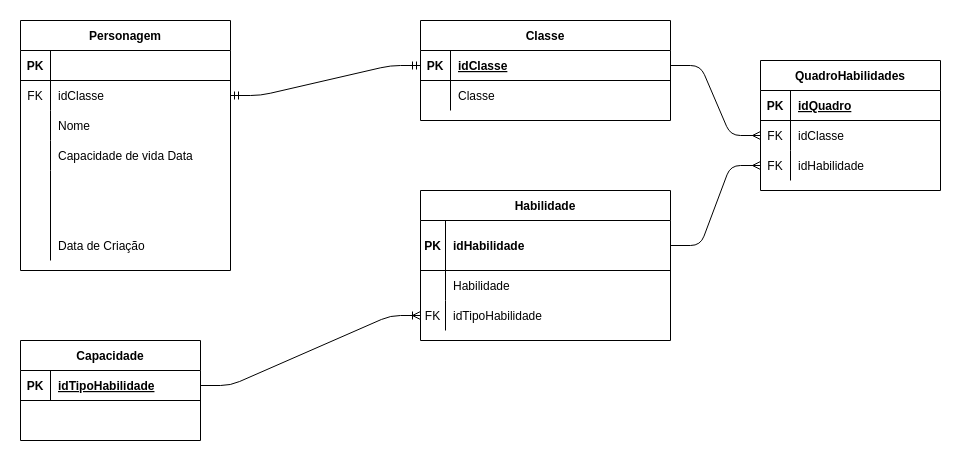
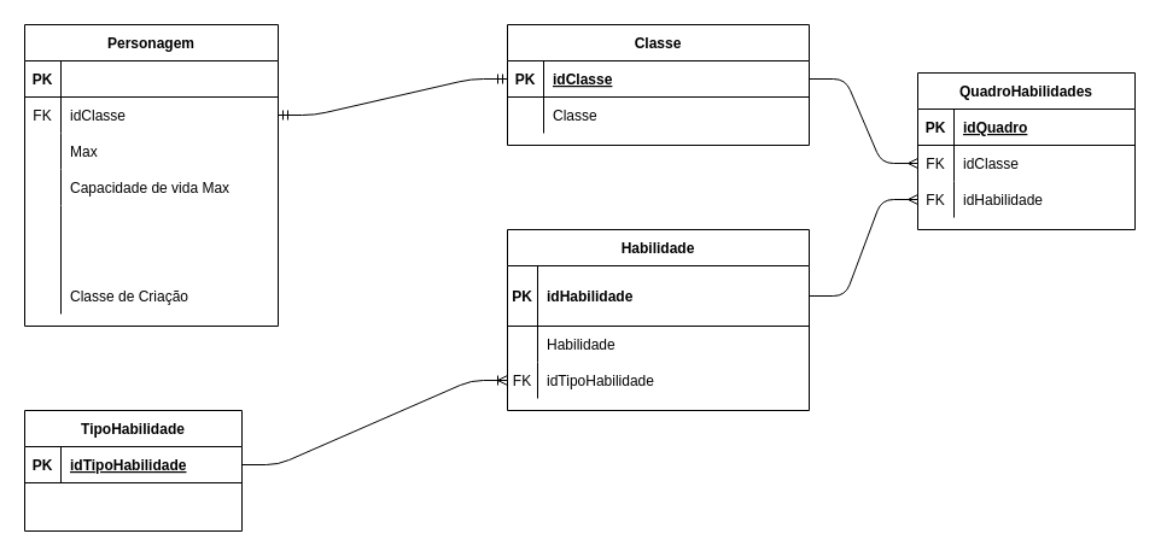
  <mxCell id="0" />
  <mxCell id="1" parent="0" />
  <mxCell id="2" value="Classe" style="shape=table;startSize=30;container=1;collapsible=1;childLayout=tableLayout;fixedRows=1;rowLines=0;fontStyle=1;align=center;resizeLast=1;" parent="1" vertex="1"><mxGeometry x="420" y="20" width="250" height="100" as="geometry" /></mxCell>
  <mxCell id="3" value="" style="shape=partialRectangle;collapsible=0;dropTarget=0;pointerEvents=0;fillColor=none;points=[[0,0.5],[1,0.5]];portConstraint=eastwest;top=0;left=0;right=0;bottom=1;" parent="2" vertex="1"><mxGeometry y="30" width="250" height="30" as="geometry" /></mxCell>
  <mxCell id="4" value="PK" style="shape=partialRectangle;overflow=hidden;connectable=0;fillColor=none;top=0;left=0;bottom=0;right=0;fontStyle=1;" parent="3" vertex="1"><mxGeometry width="30" height="30" as="geometry" /></mxCell>
  <mxCell id="5" value="idClasse" style="shape=partialRectangle;overflow=hidden;connectable=0;fillColor=none;top=0;left=0;bottom=0;right=0;align=left;spacingLeft=6;fontStyle=5;" parent="3" vertex="1"><mxGeometry x="30" width="220" height="30" as="geometry" /></mxCell>
  <mxCell id="6" value="" style="shape=partialRectangle;collapsible=0;dropTarget=0;pointerEvents=0;fillColor=none;points=[[0,0.5],[1,0.5]];portConstraint=eastwest;top=0;left=0;right=0;bottom=0;" parent="2" vertex="1"><mxGeometry y="60" width="250" height="30" as="geometry" /></mxCell>
  <mxCell id="7" value="" style="shape=partialRectangle;overflow=hidden;connectable=0;fillColor=none;top=0;left=0;bottom=0;right=0;" parent="6" vertex="1"><mxGeometry width="30" height="30" as="geometry" /></mxCell>
  <mxCell id="8" value="Classe" style="shape=partialRectangle;overflow=hidden;connectable=0;fillColor=none;top=0;left=0;bottom=0;right=0;align=left;spacingLeft=6;" parent="6" vertex="1"><mxGeometry x="30" width="220" height="30" as="geometry" /></mxCell>
  <mxCell id="9" value="Habilidade" style="shape=table;startSize=30;container=1;collapsible=1;childLayout=tableLayout;fixedRows=1;rowLines=0;fontStyle=1;align=center;resizeLast=1;" parent="1" vertex="1"><mxGeometry x="420" y="190" width="250" height="150" as="geometry" /></mxCell>
  <mxCell id="10" value="" style="shape=partialRectangle;collapsible=0;dropTarget=0;pointerEvents=0;fillColor=none;points=[[0,0.5],[1,0.5]];portConstraint=eastwest;top=0;left=0;right=0;bottom=1;" parent="9" vertex="1"><mxGeometry y="30" width="250" height="50" as="geometry" /></mxCell>
  <mxCell id="11" value="PK" style="shape=partialRectangle;overflow=hidden;connectable=0;fillColor=none;top=0;left=0;bottom=0;right=0;fontStyle=1;" parent="10" vertex="1"><mxGeometry width="25" height="50" as="geometry" /></mxCell>
  <mxCell id="12" value="idHabilidade" style="shape=partialRectangle;overflow=hidden;connectable=0;fillColor=none;top=0;left=0;bottom=0;right=0;align=left;spacingLeft=6;fontStyle=1;" parent="10" vertex="1"><mxGeometry x="25" width="225" height="50" as="geometry" /></mxCell>
  <mxCell id="13" value="" style="shape=partialRectangle;collapsible=0;dropTarget=0;pointerEvents=0;fillColor=none;points=[[0,0.5],[1,0.5]];portConstraint=eastwest;top=0;left=0;right=0;bottom=0;" parent="9" vertex="1"><mxGeometry y="80" width="250" height="30" as="geometry" /></mxCell>
  <mxCell id="14" value="" style="shape=partialRectangle;overflow=hidden;connectable=0;fillColor=none;top=0;left=0;bottom=0;right=0;" parent="13" vertex="1"><mxGeometry width="25" height="30" as="geometry" /></mxCell>
  <mxCell id="15" value="Habilidade" style="shape=partialRectangle;overflow=hidden;connectable=0;fillColor=none;top=0;left=0;bottom=0;right=0;align=left;spacingLeft=6;" parent="13" vertex="1"><mxGeometry x="25" width="225" height="30" as="geometry" /></mxCell>
  <mxCell id="16" value="" style="shape=partialRectangle;collapsible=0;dropTarget=0;pointerEvents=0;fillColor=none;points=[[0,0.5],[1,0.5]];portConstraint=eastwest;top=0;left=0;right=0;bottom=0;" vertex="1" parent="9"><mxGeometry y="110" width="250" height="30" as="geometry" /></mxCell>
  <mxCell id="17" value="FK" style="shape=partialRectangle;overflow=hidden;connectable=0;fillColor=none;top=0;left=0;bottom=0;right=0;" vertex="1" parent="16"><mxGeometry width="25" height="30" as="geometry" /></mxCell>
  <mxCell id="18" value="idTipoHabilidade" style="shape=partialRectangle;overflow=hidden;connectable=0;fillColor=none;top=0;left=0;bottom=0;right=0;align=left;spacingLeft=6;" vertex="1" parent="16"><mxGeometry x="25" width="225" height="30" as="geometry" /></mxCell>
- <mxCell id="19" value="Capacidade" style="shape=table;startSize=30;container=1;collapsible=1;childLayout=tableLayout;fixedRows=1;rowLines=0;fontStyle=1;align=center;resizeLast=1;" vertex="1" parent="1"><mxGeometry x="20" y="340" width="180" height="100" as="geometry" /></mxCell>
+ <mxCell id="19" value="TipoHabilidade" style="shape=table;startSize=30;container=1;collapsible=1;childLayout=tableLayout;fixedRows=1;rowLines=0;fontStyle=1;align=center;resizeLast=1;" vertex="1" parent="1"><mxGeometry x="20" y="340" width="180" height="100" as="geometry" /></mxCell>
  <mxCell id="20" value="" style="shape=partialRectangle;collapsible=0;dropTarget=0;pointerEvents=0;fillColor=none;top=0;left=0;bottom=1;right=0;points=[[0,0.5],[1,0.5]];portConstraint=eastwest;" vertex="1" parent="19"><mxGeometry y="30" width="180" height="30" as="geometry" /></mxCell>
  <mxCell id="21" value="PK" style="shape=partialRectangle;connectable=0;fillColor=none;top=0;left=0;bottom=0;right=0;fontStyle=1;overflow=hidden;" vertex="1" parent="20"><mxGeometry width="30" height="30" as="geometry" /></mxCell>
  <mxCell id="22" value="idTipoHabilidade" style="shape=partialRectangle;connectable=0;fillColor=none;top=0;left=0;bottom=0;right=0;align=left;spacingLeft=6;fontStyle=5;overflow=hidden;" vertex="1" parent="20"><mxGeometry x="30" width="150" height="30" as="geometry" /></mxCell>
  <mxCell id="23" value="" style="shape=partialRectangle;collapsible=0;dropTarget=0;pointerEvents=0;fillColor=none;top=0;left=0;bottom=0;right=0;points=[[0,0.5],[1,0.5]];portConstraint=eastwest;" vertex="1" parent="19"><mxGeometry y="60" width="180" height="30" as="geometry" /></mxCell>
  <mxCell id="24" value="" style="shape=partialRectangle;connectable=0;fillColor=none;top=0;left=0;bottom=0;right=0;editable=1;overflow=hidden;" vertex="1" parent="23"><mxGeometry width="30" height="30" as="geometry" /></mxCell>
  <mxCell id="25" value="Personagem" style="shape=table;startSize=30;container=1;collapsible=1;childLayout=tableLayout;fixedRows=1;rowLines=0;fontStyle=1;align=center;resizeLast=1;" vertex="1" parent="1"><mxGeometry x="20" y="20" width="210" height="250" as="geometry" /></mxCell>
  <mxCell id="26" value="" style="shape=partialRectangle;collapsible=0;dropTarget=0;pointerEvents=0;fillColor=none;top=0;left=0;bottom=1;right=0;points=[[0,0.5],[1,0.5]];portConstraint=eastwest;" vertex="1" parent="25"><mxGeometry y="30" width="210" height="30" as="geometry" /></mxCell>
  <mxCell id="27" value="PK" style="shape=partialRectangle;connectable=0;fillColor=none;top=0;left=0;bottom=0;right=0;fontStyle=1;overflow=hidden;" vertex="1" parent="26"><mxGeometry width="30" height="30" as="geometry" /></mxCell>
  <mxCell id="28" value="" style="shape=partialRectangle;collapsible=0;dropTarget=0;pointerEvents=0;fillColor=none;top=0;left=0;bottom=0;right=0;points=[[0,0.5],[1,0.5]];portConstraint=eastwest;" vertex="1" parent="25"><mxGeometry y="60" width="210" height="30" as="geometry" /></mxCell>
  <mxCell id="29" value="FK" style="shape=partialRectangle;connectable=0;fillColor=none;top=0;left=0;bottom=0;right=0;editable=1;overflow=hidden;" vertex="1" parent="28"><mxGeometry width="30" height="30" as="geometry" /></mxCell>
  <mxCell id="30" value="idClasse" style="shape=partialRectangle;connectable=0;fillColor=none;top=0;left=0;bottom=0;right=0;align=left;spacingLeft=6;overflow=hidden;" vertex="1" parent="28"><mxGeometry x="30" width="180" height="30" as="geometry" /></mxCell>
  <mxCell id="31" value="" style="shape=partialRectangle;collapsible=0;dropTarget=0;pointerEvents=0;fillColor=none;top=0;left=0;bottom=0;right=0;points=[[0,0.5],[1,0.5]];portConstraint=eastwest;" vertex="1" parent="25"><mxGeometry y="90" width="210" height="30" as="geometry" /></mxCell>
  <mxCell id="32" value="" style="shape=partialRectangle;connectable=0;fillColor=none;top=0;left=0;bottom=0;right=0;editable=1;overflow=hidden;" vertex="1" parent="31"><mxGeometry width="30" height="30" as="geometry" /></mxCell>
- <mxCell id="33" value="Nome" style="shape=partialRectangle;connectable=0;fillColor=none;top=0;left=0;bottom=0;right=0;align=left;spacingLeft=6;overflow=hidden;" vertex="1" parent="31"><mxGeometry x="30" width="180" height="30" as="geometry" /></mxCell>
+ <mxCell id="33" value="Max" style="shape=partialRectangle;connectable=0;fillColor=none;top=0;left=0;bottom=0;right=0;align=left;spacingLeft=6;overflow=hidden;" vertex="1" parent="31"><mxGeometry x="30" width="180" height="30" as="geometry" /></mxCell>
  <mxCell id="34" value="" style="shape=partialRectangle;collapsible=0;dropTarget=0;pointerEvents=0;fillColor=none;top=0;left=0;bottom=0;right=0;points=[[0,0.5],[1,0.5]];portConstraint=eastwest;" vertex="1" parent="25"><mxGeometry y="120" width="210" height="30" as="geometry" /></mxCell>
  <mxCell id="35" value="" style="shape=partialRectangle;connectable=0;fillColor=none;top=0;left=0;bottom=0;right=0;editable=1;overflow=hidden;" vertex="1" parent="34"><mxGeometry width="30" height="30" as="geometry" /></mxCell>
- <mxCell id="36" value="Capacidade de vida Data" style="shape=partialRectangle;connectable=0;fillColor=none;top=0;left=0;bottom=0;right=0;align=left;spacingLeft=6;overflow=hidden;" vertex="1" parent="34"><mxGeometry x="30" width="180" height="30" as="geometry" /></mxCell>
+ <mxCell id="36" value="Capacidade de vida Max" style="shape=partialRectangle;connectable=0;fillColor=none;top=0;left=0;bottom=0;right=0;align=left;spacingLeft=6;overflow=hidden;" vertex="1" parent="34"><mxGeometry x="30" width="180" height="30" as="geometry" /></mxCell>
  <mxCell id="37" value="" style="shape=partialRectangle;collapsible=0;dropTarget=0;pointerEvents=0;fillColor=none;top=0;left=0;bottom=0;right=0;points=[[0,0.5],[1,0.5]];portConstraint=eastwest;" vertex="1" parent="25"><mxGeometry y="150" width="210" height="30" as="geometry" /></mxCell>
  <mxCell id="38" value="" style="shape=partialRectangle;connectable=0;fillColor=none;top=0;left=0;bottom=0;right=0;editable=1;overflow=hidden;" vertex="1" parent="37"><mxGeometry width="30" height="30" as="geometry" /></mxCell>
  <mxCell id="39" value="" style="shape=partialRectangle;collapsible=0;dropTarget=0;pointerEvents=0;fillColor=none;top=0;left=0;bottom=0;right=0;points=[[0,0.5],[1,0.5]];portConstraint=eastwest;" vertex="1" parent="25"><mxGeometry y="180" width="210" height="30" as="geometry" /></mxCell>
  <mxCell id="40" value="" style="shape=partialRectangle;connectable=0;fillColor=none;top=0;left=0;bottom=0;right=0;editable=1;overflow=hidden;" vertex="1" parent="39"><mxGeometry width="30" height="30" as="geometry" /></mxCell>
  <mxCell id="41" value="" style="shape=partialRectangle;collapsible=0;dropTarget=0;pointerEvents=0;fillColor=none;top=0;left=0;bottom=0;right=0;points=[[0,0.5],[1,0.5]];portConstraint=eastwest;" vertex="1" parent="25"><mxGeometry y="210" width="210" height="30" as="geometry" /></mxCell>
  <mxCell id="42" value="" style="shape=partialRectangle;connectable=0;fillColor=none;top=0;left=0;bottom=0;right=0;editable=1;overflow=hidden;" vertex="1" parent="41"><mxGeometry width="30" height="30" as="geometry" /></mxCell>
- <mxCell id="43" value="Data de Criação" style="shape=partialRectangle;connectable=0;fillColor=none;top=0;left=0;bottom=0;right=0;align=left;spacingLeft=6;overflow=hidden;" vertex="1" parent="41"><mxGeometry x="30" width="180" height="30" as="geometry" /></mxCell>
+ <mxCell id="43" value="Classe de Criação" style="shape=partialRectangle;connectable=0;fillColor=none;top=0;left=0;bottom=0;right=0;align=left;spacingLeft=6;overflow=hidden;" vertex="1" parent="41"><mxGeometry x="30" width="180" height="30" as="geometry" /></mxCell>
  <mxCell id="44" value="QuadroHabilidades" style="shape=table;startSize=30;container=1;collapsible=1;childLayout=tableLayout;fixedRows=1;rowLines=0;fontStyle=1;align=center;resizeLast=1;" vertex="1" parent="1"><mxGeometry x="760" y="60" width="180" height="130" as="geometry" /></mxCell>
  <mxCell id="45" value="" style="shape=partialRectangle;collapsible=0;dropTarget=0;pointerEvents=0;fillColor=none;top=0;left=0;bottom=1;right=0;points=[[0,0.5],[1,0.5]];portConstraint=eastwest;" vertex="1" parent="44"><mxGeometry y="30" width="180" height="30" as="geometry" /></mxCell>
  <mxCell id="46" value="PK" style="shape=partialRectangle;connectable=0;fillColor=none;top=0;left=0;bottom=0;right=0;fontStyle=1;overflow=hidden;" vertex="1" parent="45"><mxGeometry width="30" height="30" as="geometry" /></mxCell>
  <mxCell id="47" value="idQuadro" style="shape=partialRectangle;connectable=0;fillColor=none;top=0;left=0;bottom=0;right=0;align=left;spacingLeft=6;fontStyle=5;overflow=hidden;" vertex="1" parent="45"><mxGeometry x="30" width="150" height="30" as="geometry" /></mxCell>
  <mxCell id="48" value="" style="shape=partialRectangle;collapsible=0;dropTarget=0;pointerEvents=0;fillColor=none;top=0;left=0;bottom=0;right=0;points=[[0,0.5],[1,0.5]];portConstraint=eastwest;" vertex="1" parent="44"><mxGeometry y="60" width="180" height="30" as="geometry" /></mxCell>
  <mxCell id="49" value="FK" style="shape=partialRectangle;connectable=0;fillColor=none;top=0;left=0;bottom=0;right=0;editable=1;overflow=hidden;" vertex="1" parent="48"><mxGeometry width="30" height="30" as="geometry" /></mxCell>
  <mxCell id="50" value="idClasse" style="shape=partialRectangle;connectable=0;fillColor=none;top=0;left=0;bottom=0;right=0;align=left;spacingLeft=6;overflow=hidden;" vertex="1" parent="48"><mxGeometry x="30" width="150" height="30" as="geometry" /></mxCell>
  <mxCell id="51" value="" style="shape=partialRectangle;collapsible=0;dropTarget=0;pointerEvents=0;fillColor=none;top=0;left=0;bottom=0;right=0;points=[[0,0.5],[1,0.5]];portConstraint=eastwest;" vertex="1" parent="44"><mxGeometry y="90" width="180" height="30" as="geometry" /></mxCell>
  <mxCell id="52" value="FK" style="shape=partialRectangle;connectable=0;fillColor=none;top=0;left=0;bottom=0;right=0;editable=1;overflow=hidden;" vertex="1" parent="51"><mxGeometry width="30" height="30" as="geometry" /></mxCell>
  <mxCell id="53" value="idHabilidade" style="shape=partialRectangle;connectable=0;fillColor=none;top=0;left=0;bottom=0;right=0;align=left;spacingLeft=6;overflow=hidden;" vertex="1" parent="51"><mxGeometry x="30" width="150" height="30" as="geometry" /></mxCell>
  <mxCell id="54" value="" style="edgeStyle=entityRelationEdgeStyle;fontSize=12;html=1;endArrow=ERoneToMany;exitX=1;exitY=0.5;exitDx=0;exitDy=0;entryX=0;entryY=0.5;entryDx=0;entryDy=0;" edge="1" parent="1" source="20" target="16"><mxGeometry width="100" height="100" relative="1" as="geometry"><mxPoint x="360" y="480" as="sourcePoint" /><mxPoint x="460" y="380" as="targetPoint" /></mxGeometry></mxCell>
  <mxCell id="55" value="" style="edgeStyle=entityRelationEdgeStyle;fontSize=12;html=1;endArrow=ERmany;entryX=0;entryY=0.5;entryDx=0;entryDy=0;exitX=1;exitY=0.5;exitDx=0;exitDy=0;" edge="1" parent="1" source="10" target="51"><mxGeometry width="100" height="100" relative="1" as="geometry"><mxPoint x="770" y="425" as="sourcePoint" /><mxPoint x="380" y="290" as="targetPoint" /></mxGeometry></mxCell>
  <mxCell id="56" value="" style="edgeStyle=entityRelationEdgeStyle;fontSize=12;html=1;endArrow=ERmany;exitX=1;exitY=0.5;exitDx=0;exitDy=0;entryX=0;entryY=0.5;entryDx=0;entryDy=0;" edge="1" parent="1" source="3" target="48"><mxGeometry width="100" height="100" relative="1" as="geometry"><mxPoint x="680" y="200" as="sourcePoint" /><mxPoint x="780" y="100" as="targetPoint" /></mxGeometry></mxCell>
  <mxCell id="57" value="" style="edgeStyle=entityRelationEdgeStyle;fontSize=12;html=1;endArrow=ERmandOne;startArrow=ERmandOne;exitX=1;exitY=0.5;exitDx=0;exitDy=0;entryX=0;entryY=0.5;entryDx=0;entryDy=0;" edge="1" parent="1" source="28" target="3"><mxGeometry width="100" height="100" relative="1" as="geometry"><mxPoint x="390" y="280" as="sourcePoint" /><mxPoint x="490" y="180" as="targetPoint" /></mxGeometry></mxCell>
